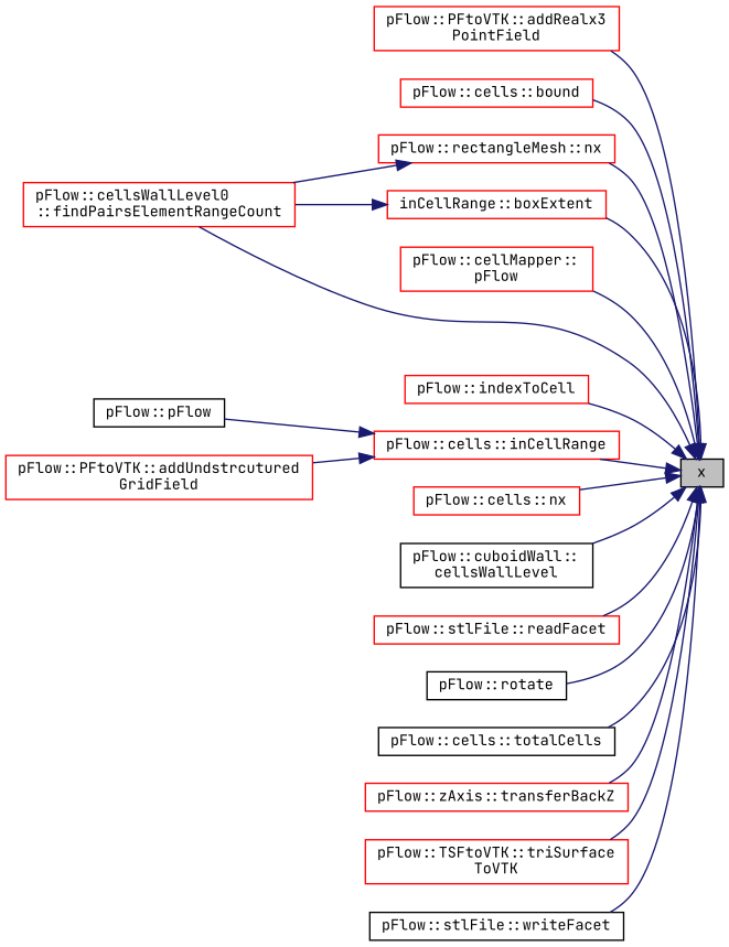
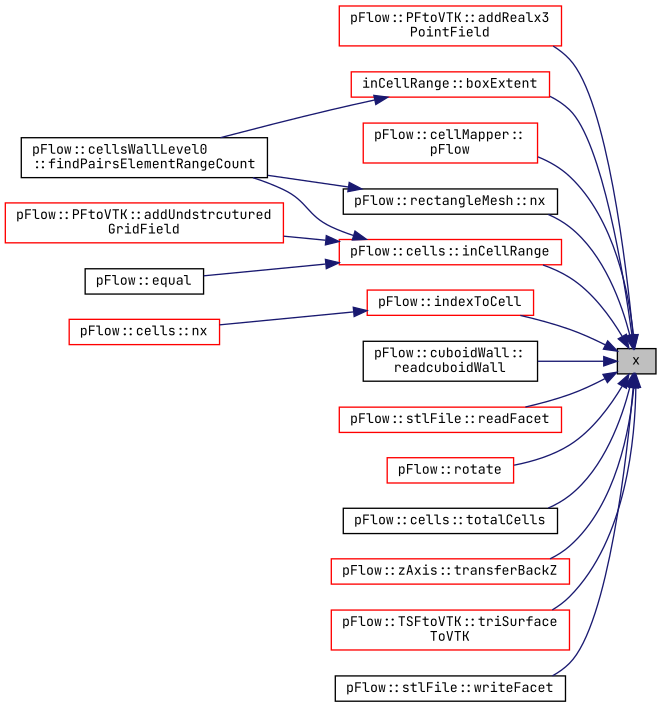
  digraph {
    fontname="JetBrains Mono"
    rankdir=RL
    node [color=red fillcolor=white fontname="JetBrains Mono" fontsize=10 shape=record style=filled]
    edge [color=midnightblue dir=back fontname="JetBrains Mono" fontsize=10 labelfontname=Helvetica labelfontsize=10 style=solid]
    n1 [color=black fillcolor=grey75 fontcolor=black height=0.2 label=x width=0.4]
    n2 [height=0.2 label="pFlow::PFtoVTK::addRealx3\lPointField" width=0.4]
-   n3 [height=0.2 label="pFlow::cells::bound" width=0.4]
    n4 [height=0.2 label="inCellRange::boxExtent" width=0.4]
-   n5 [height=0.2 label="pFlow::cellsWallLevel0\l::findPairsElementRangeCount" width=0.4]
+   n5 [color=black height=0.2 label="pFlow::cellsWallLevel0\l::findPairsElementRangeCount" width=0.4]
    n6 [height=0.2 label="pFlow::cellMapper::\lpFlow" width=0.4]
    n7 [height=0.2 label="pFlow::cells::inCellRange" width=0.4]
    n8 [height=0.2 label="pFlow::indexToCell" width=0.4]
-   n9 [height=0.2 label="pFlow::rectangleMesh::nx" width=0.4]
+   n9 [color=black height=0.2 label="pFlow::rectangleMesh::nx" width=0.4]
    n10 [height=0.2 label="pFlow::cells::nx" width=0.4]
-   n11 [color=black height=0.2 label="pFlow::cuboidWall::\lcellsWallLevel" width=0.4]
+   n11 [color=black height=0.2 label="pFlow::cuboidWall::\lreadcuboidWall" width=0.4]
    n12 [height=0.2 label="pFlow::stlFile::readFacet" width=0.4]
-   n13 [color=black height=0.2 label="pFlow::rotate" width=0.4]
+   n13 [height=0.2 label="pFlow::rotate" width=0.4]
    n14 [color=black height=0.2 label="pFlow::cells::totalCells" width=0.4]
    n15 [height=0.2 label="pFlow::zAxis::transferBackZ" width=0.4]
    n16 [height=0.2 label="pFlow::TSFtoVTK::triSurface\lToVTK" width=0.4]
    n17 [color=black height=0.2 label="pFlow::stlFile::writeFacet" width=0.4]
    n18 [height=0.2 label="pFlow::PFtoVTK::addUndstrcutured\lGridField" width=0.4]
-   n19 [color=black height=0.2 label="pFlow::pFlow" width=0.4]
+   n19 [color=black height=0.2 label="pFlow::equal" width=0.4]
    n1 -> n2
-   n1 -> n3
    n1 -> n4
-   n1 -> n5
+   n7 -> n5
    n1 -> n6
    n1 -> n7
    n1 -> n8
    n1 -> n9
-   n1 -> n10
+   n8 -> n10
    n1 -> n11
    n1 -> n12
    n1 -> n13
    n1 -> n14
    n1 -> n15
    n1 -> n16
    n1 -> n17
    n4 -> n5
    n7 -> n18
    n7 -> n19
    n9 -> n5
  }
